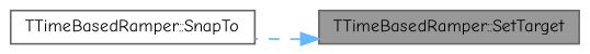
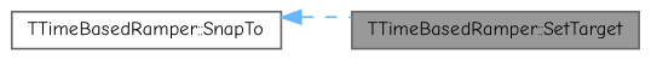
  digraph {
    rankdir=RL
    fontname="Comic Neue"
    node [fontname="Comic Neue" fontsize=10 shape=box style=filled]
    n1 [color=gray40 fillcolor=grey60 fontcolor=black height=0.2 label="TTimeBasedRamper::SetTarget" width=0.4]
    n2 [color=grey40 fillcolor=white height=0.2 label="TTimeBasedRamper::SnapTo" width=0.4]
-   n1 -> n2 [color=steelblue1 dir=back fontname="Comic Neue" fontsize=10 labelfontname=Helvetica labelfontsize=10 style=dashed]
+   n2 -> n1 [color=steelblue1 dir=back fontname="Comic Neue" fontsize=10 labelfontname=Helvetica labelfontsize=10 style=dashed]
  }
